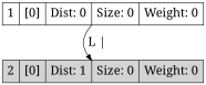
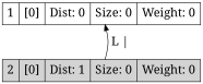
  digraph {
    fontname="Noto Serif"
    node [fontname="Noto Serif" fontsize=20 shape=record]
    n1 [label="1 | [0] | Dist: 0 | Size: 0 | Weight: 0"]
    n2 [fillcolor=lightgrey label="2 | [0] | Dist: 1 | Size: 0 | Weight: 0" style=filled]
-   n1 -> n2 [fontname="Noto Serif" fontsize=20 label=" L | "]
+   n2 -> n1 [fontname="Noto Serif" fontsize=20 label=" L | "]
  }
